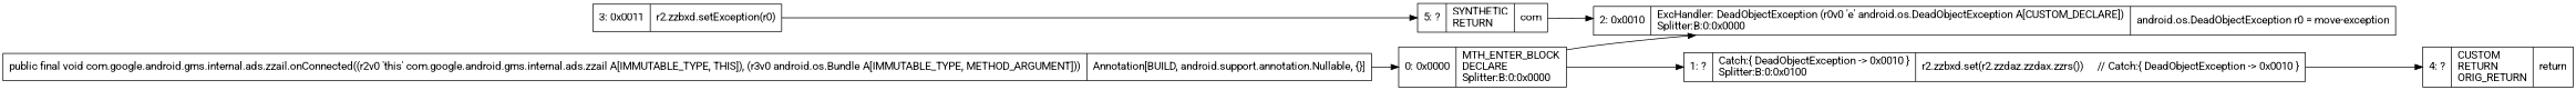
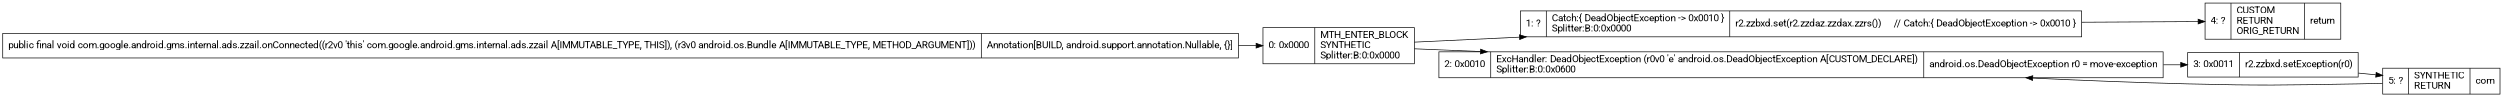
  digraph {
    fontname=Roboto
    rankdir=LR
    node [fontname=Roboto shape=record]
    edge [fontname=Roboto]
-   n1 [label="{0\:\ 0x0000|MTH_ENTER_BLOCK\lDECLARE\lSplitter:B:0:0x0000\l}"]
-   n2 [label="{1\:\ ?|Catch:\{ DeadObjectException \-\> 0x0010 \}\lSplitter:B:0:0x0100\l|r2.zzbxd.set(r2.zzdaz.zzdax.zzrs())     \/\/ Catch:\{ DeadObjectException \-\> 0x0010 \}\l}"]
-   n3 [label="{2\:\ 0x0010|ExcHandler: DeadObjectException (r0v0 'e' android.os.DeadObjectException A[CUSTOM_DECLARE])\lSplitter:B:0:0x0000\l|android.os.DeadObjectException r0 = move\-exception\l}"]
+   n1 [label="{0\:\ 0x0000|MTH_ENTER_BLOCK\lSYNTHETIC\lSplitter:B:0:0x0000\l}"]
+   n2 [label="{1\:\ ?|Catch:\{ DeadObjectException \-\> 0x0010 \}\lSplitter:B:0:0x0000\l|r2.zzbxd.set(r2.zzdaz.zzdax.zzrs())     \/\/ Catch:\{ DeadObjectException \-\> 0x0010 \}\l}"]
+   n3 [label="{2\:\ 0x0010|ExcHandler: DeadObjectException (r0v0 'e' android.os.DeadObjectException A[CUSTOM_DECLARE])\lSplitter:B:0:0x0600\l|android.os.DeadObjectException r0 = move\-exception\l}"]
    n4 [label="{4\:\ ?|CUSTOM\lRETURN\lORIG_RETURN\l|return\l}"]
    n5 [label="{3\:\ 0x0011|r2.zzbxd.setException(r0)\l}"]
    n6 [label="{5\:\ ?|SYNTHETIC\lRETURN\l|com\l}"]
    n7 [label="{public final void com.google.android.gms.internal.ads.zzail.onConnected((r2v0 'this' com.google.android.gms.internal.ads.zzail A[IMMUTABLE_TYPE, THIS]), (r3v0 android.os.Bundle A[IMMUTABLE_TYPE, METHOD_ARGUMENT]))  | Annotation[BUILD, android.support.annotation.Nullable, \{\}]\l}"]
    n1 -> n2
    n1 -> n3
    n2 -> n4
+   n3 -> n5
    n5 -> n6
    n6 -> n3
    n7 -> n1
  }
